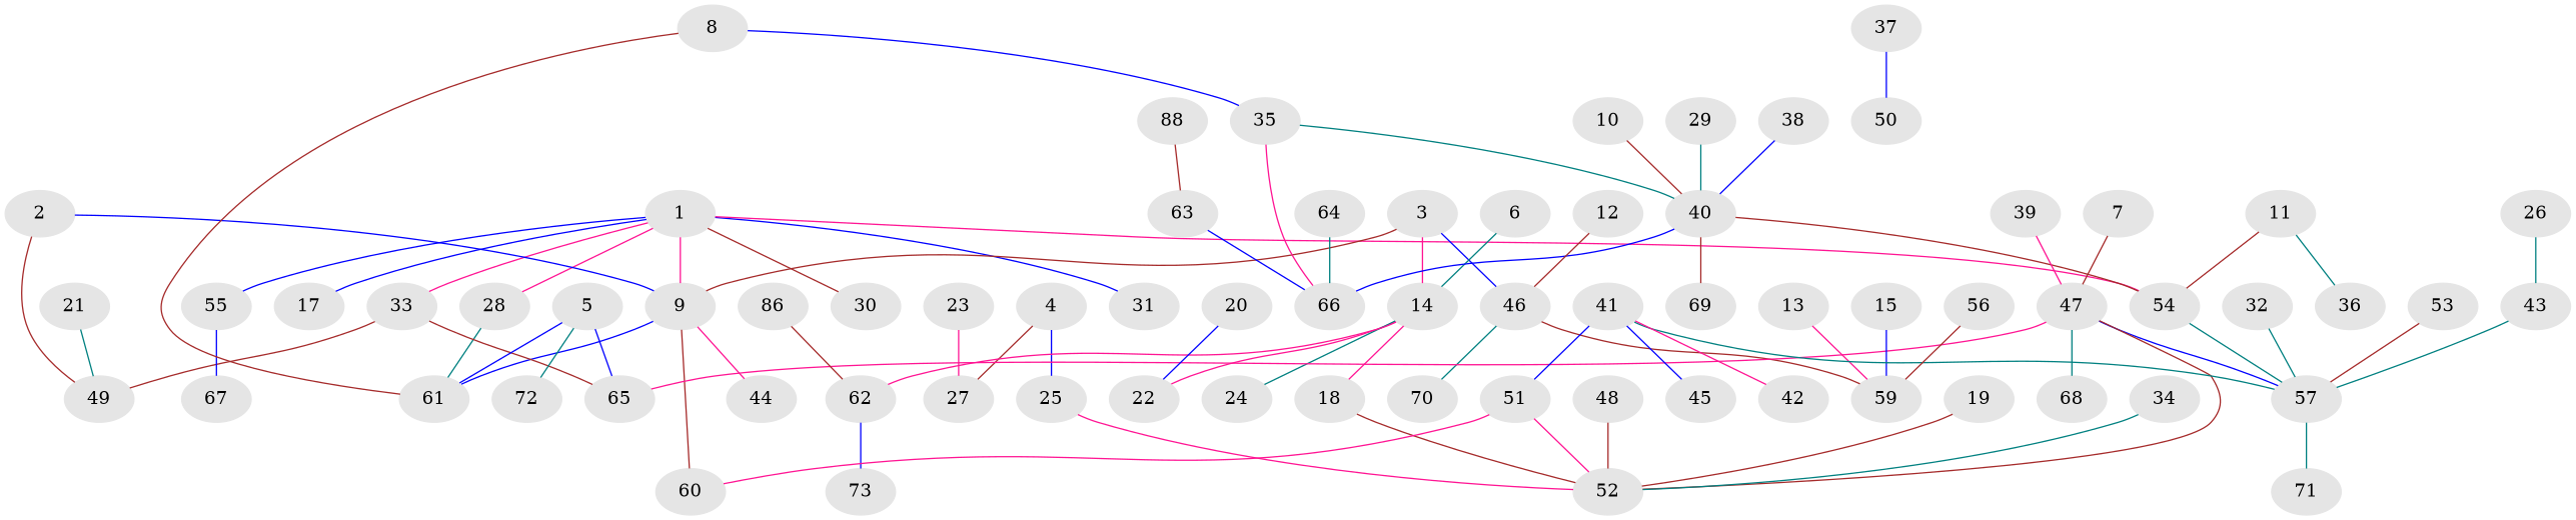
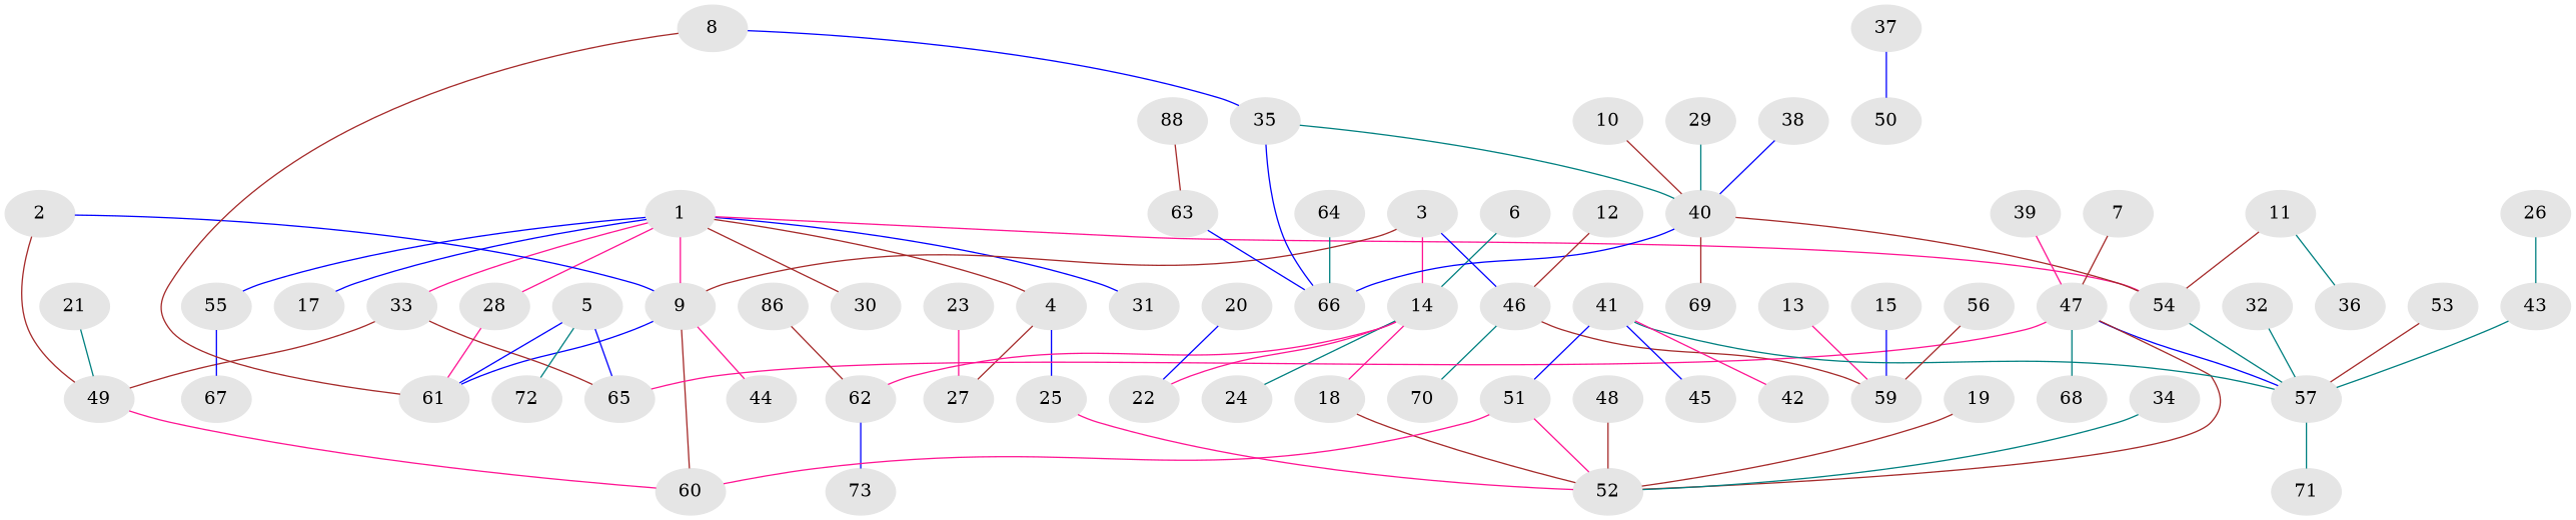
  graph {
    node [color=gray90 style=filled]
    edge [color=brown weight=1.0]
    1
    4
    9
    17
    28
    30
    31
    33
    54
    55
    25
    27
    61
    44
    60
    65
    49
    57
    67
    2
    3
    14
    46
    18
    22
    24
    62
    59
    70
    52
    5
    72
    6
    7
    47
    68
    8
    35
    40
    66
    10
    69
    11
    36
    12
    13
    37
    50
    73
    15
    n51 [label=86]
    19
    20
    21
    23
    26
    43
    29
    32
    71
    34
    38
    39
    41
    42
    45
    51
    48
    53
    56
    n71 [label=88]
    63
    64
+   1 -- 4
    1 -- 9 [color=deeppink]
    1 -- 17 [color=blue]
    1 -- 28 [color=deeppink]
    1 -- 30
    1 -- 31 [color=blue]
    1 -- 33 [color=deeppink]
    1 -- 54 [color=deeppink]
    1 -- 55 [color=blue]
    4 -- 25 [color=blue]
    4 -- 27
    9 -- 61 [color=blue]
    9 -- 44 [color=deeppink]
    9 -- 60
-   28 -- 61 [color=teal]
+   28 -- 61 [color=deeppink]
    33 -- 65
    33 -- 49
    54 -- 57 [color=teal]
    55 -- 67 [color=blue]
    25 -- 52 [color=deeppink]
+   49 -- 60 [color=deeppink]
    57 -- 71 [color=teal]
    2 -- 9 [color=blue]
    2 -- 49
    3 -- 9
    3 -- 14 [color=deeppink]
    3 -- 46 [color=blue]
    14 -- 18 [color=deeppink]
    14 -- 22 [color=deeppink]
    14 -- 24 [color=teal]
    14 -- 62 [color=deeppink]
    46 -- 59
    46 -- 70 [color=teal]
    18 -- 52
    62 -- 73 [color=blue]
    5 -- 61 [color=blue]
    5 -- 65 [color=blue]
    5 -- 72 [color=teal]
    6 -- 14 [color=teal]
    7 -- 47
    47 -- 65 [color=deeppink]
    47 -- 57 [color=blue]
    47 -- 52
    47 -- 68 [color=teal]
    8 -- 61
    8 -- 35 [color=blue]
    35 -- 40 [color=teal]
-   35 -- 66 [color=deeppink]
+   35 -- 66 [color=blue]
    40 -- 54
    40 -- 66 [color=blue]
    40 -- 69
    10 -- 40
    11 -- 54
    11 -- 36 [color=teal]
    12 -- 46
    13 -- 59 [color=deeppink]
    37 -- 50 [color=blue]
    15 -- 59 [color=blue]
    n51 -- 62
    19 -- 52
    20 -- 22 [color=blue]
    21 -- 49 [color=teal]
    23 -- 27 [color=deeppink]
    26 -- 43 [color=teal]
    43 -- 57 [color=teal]
    29 -- 40 [color=teal]
    32 -- 57 [color=teal]
    34 -- 52 [color=teal]
    38 -- 40 [color=blue]
    39 -- 47 [color=deeppink]
    41 -- 57 [color=teal]
    41 -- 42 [color=deeppink]
    41 -- 45 [color=blue]
    41 -- 51 [color=blue]
    51 -- 60 [color=deeppink]
    51 -- 52 [color=deeppink]
    48 -- 52
    53 -- 57
    56 -- 59
    n71 -- 63
    63 -- 66 [color=blue]
    64 -- 66 [color=teal]
  }
